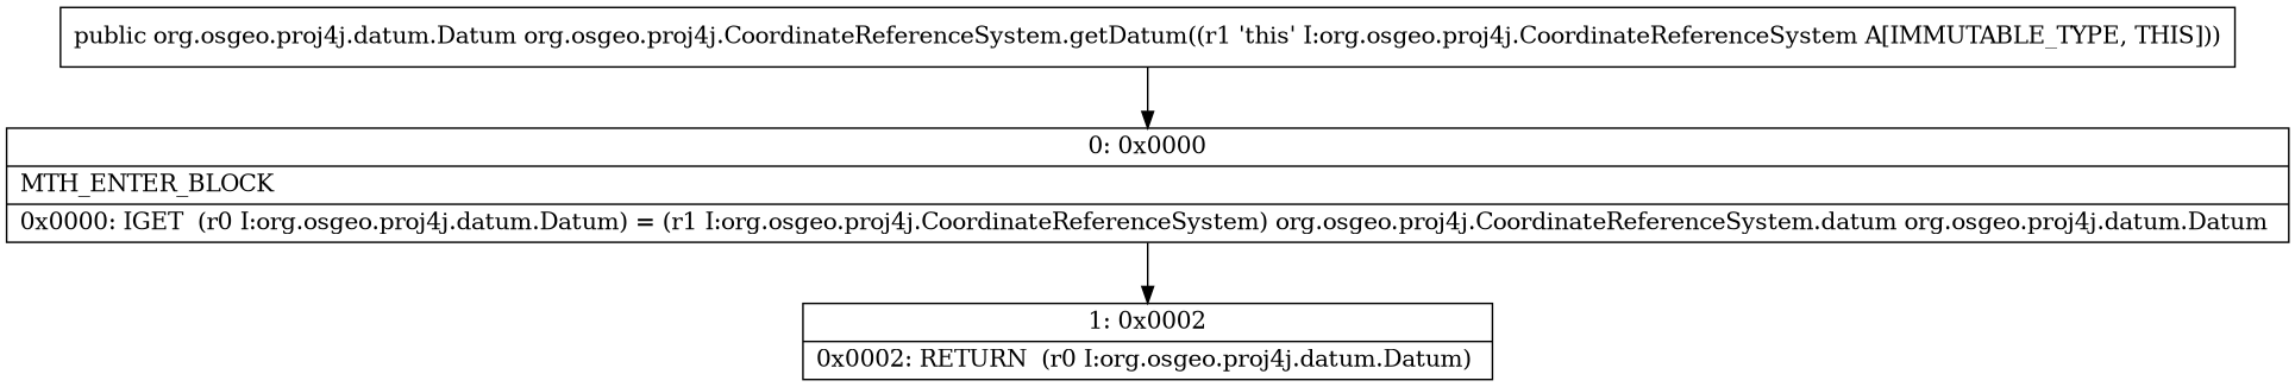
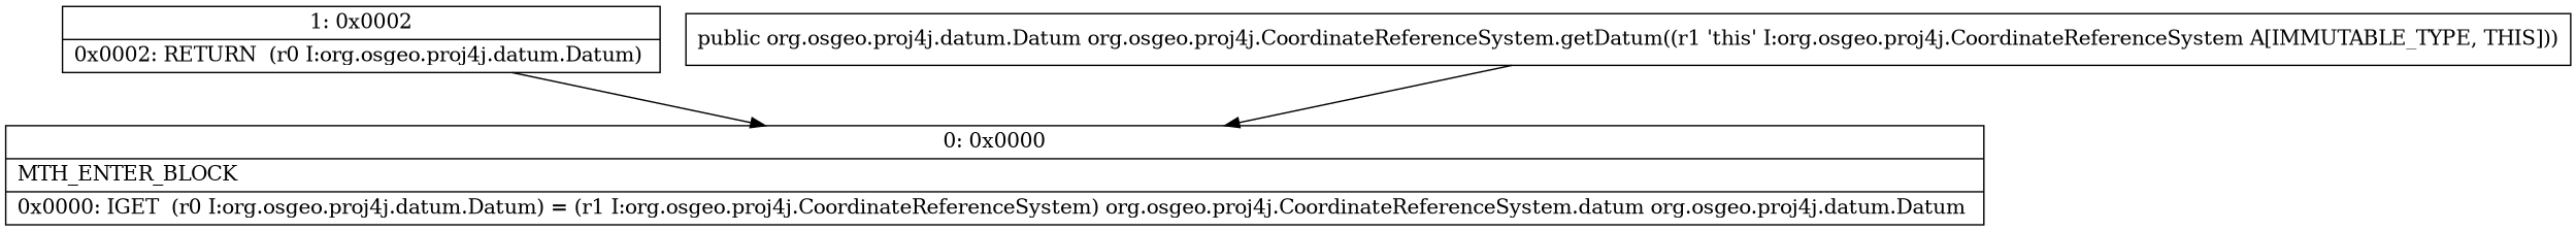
  digraph {
    node [shape=record]
    n1 [label="{0\:\ 0x0000|MTH_ENTER_BLOCK\l|0x0000: IGET  (r0 I:org.osgeo.proj4j.datum.Datum) = (r1 I:org.osgeo.proj4j.CoordinateReferenceSystem) org.osgeo.proj4j.CoordinateReferenceSystem.datum org.osgeo.proj4j.datum.Datum \l}"]
    n2 [label="{1\:\ 0x0002|0x0002: RETURN  (r0 I:org.osgeo.proj4j.datum.Datum) \l}"]
    n3 [label="{public org.osgeo.proj4j.datum.Datum org.osgeo.proj4j.CoordinateReferenceSystem.getDatum((r1 'this' I:org.osgeo.proj4j.CoordinateReferenceSystem A[IMMUTABLE_TYPE, THIS])) }"]
-   n1 -> n2
+   n2 -> n1
    n3 -> n1
  }
